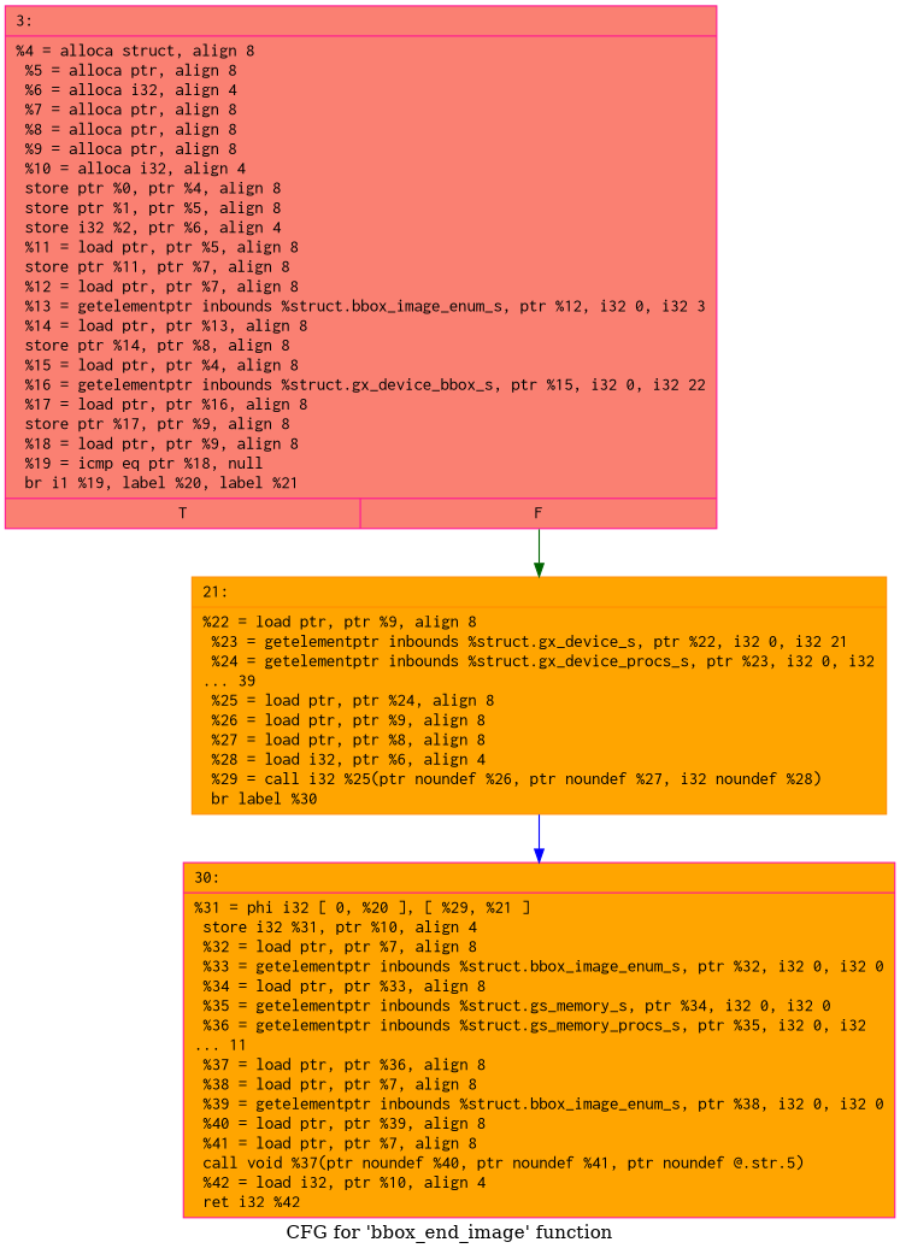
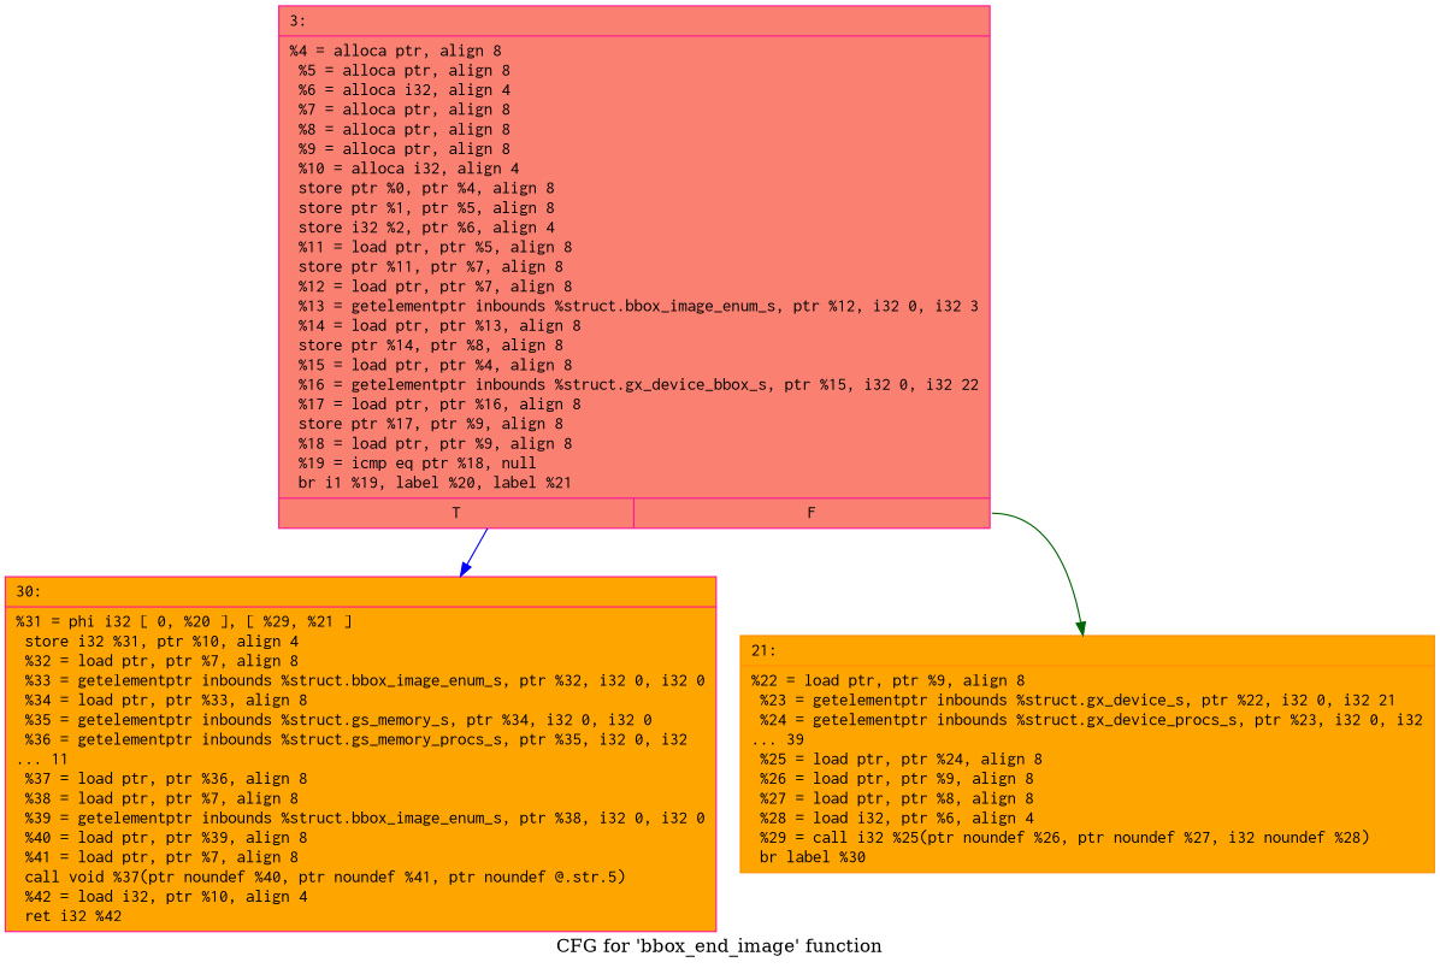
  digraph {
    label="CFG for 'bbox_end_image' function"
    node [color=deeppink fillcolor=orange fontname=Courier shape=record style=filled]
-   n1 [fillcolor=salmon label="{3:\l|  %4 = alloca struct, align 8\l  %5 = alloca ptr, align 8\l  %6 = alloca i32, align 4\l  %7 = alloca ptr, align 8\l  %8 = alloca ptr, align 8\l  %9 = alloca ptr, align 8\l  %10 = alloca i32, align 4\l  store ptr %0, ptr %4, align 8\l  store ptr %1, ptr %5, align 8\l  store i32 %2, ptr %6, align 4\l  %11 = load ptr, ptr %5, align 8\l  store ptr %11, ptr %7, align 8\l  %12 = load ptr, ptr %7, align 8\l  %13 = getelementptr inbounds %struct.bbox_image_enum_s, ptr %12, i32 0, i32 3\l  %14 = load ptr, ptr %13, align 8\l  store ptr %14, ptr %8, align 8\l  %15 = load ptr, ptr %4, align 8\l  %16 = getelementptr inbounds %struct.gx_device_bbox_s, ptr %15, i32 0, i32 22\l  %17 = load ptr, ptr %16, align 8\l  store ptr %17, ptr %9, align 8\l  %18 = load ptr, ptr %9, align 8\l  %19 = icmp eq ptr %18, null\l  br i1 %19, label %20, label %21\l|{<s0>T|<s1>F}}"]
+   n1 [fillcolor=salmon label="{3:\l|  %4 = alloca ptr, align 8\l  %5 = alloca ptr, align 8\l  %6 = alloca i32, align 4\l  %7 = alloca ptr, align 8\l  %8 = alloca ptr, align 8\l  %9 = alloca ptr, align 8\l  %10 = alloca i32, align 4\l  store ptr %0, ptr %4, align 8\l  store ptr %1, ptr %5, align 8\l  store i32 %2, ptr %6, align 4\l  %11 = load ptr, ptr %5, align 8\l  store ptr %11, ptr %7, align 8\l  %12 = load ptr, ptr %7, align 8\l  %13 = getelementptr inbounds %struct.bbox_image_enum_s, ptr %12, i32 0, i32 3\l  %14 = load ptr, ptr %13, align 8\l  store ptr %14, ptr %8, align 8\l  %15 = load ptr, ptr %4, align 8\l  %16 = getelementptr inbounds %struct.gx_device_bbox_s, ptr %15, i32 0, i32 22\l  %17 = load ptr, ptr %16, align 8\l  store ptr %17, ptr %9, align 8\l  %18 = load ptr, ptr %9, align 8\l  %19 = icmp eq ptr %18, null\l  br i1 %19, label %20, label %21\l|{<s0>T|<s1>F}}"]
    n2 [color=darkorange label="{21:\l|  %22 = load ptr, ptr %9, align 8\l  %23 = getelementptr inbounds %struct.gx_device_s, ptr %22, i32 0, i32 21\l  %24 = getelementptr inbounds %struct.gx_device_procs_s, ptr %23, i32 0, i32\l... 39\l  %25 = load ptr, ptr %24, align 8\l  %26 = load ptr, ptr %9, align 8\l  %27 = load ptr, ptr %8, align 8\l  %28 = load i32, ptr %6, align 4\l  %29 = call i32 %25(ptr noundef %26, ptr noundef %27, i32 noundef %28)\l  br label %30\l}"]
    n3 [label="{30:\l|  %31 = phi i32 [ 0, %20 ], [ %29, %21 ]\l  store i32 %31, ptr %10, align 4\l  %32 = load ptr, ptr %7, align 8\l  %33 = getelementptr inbounds %struct.bbox_image_enum_s, ptr %32, i32 0, i32 0\l  %34 = load ptr, ptr %33, align 8\l  %35 = getelementptr inbounds %struct.gs_memory_s, ptr %34, i32 0, i32 0\l  %36 = getelementptr inbounds %struct.gs_memory_procs_s, ptr %35, i32 0, i32\l... 11\l  %37 = load ptr, ptr %36, align 8\l  %38 = load ptr, ptr %7, align 8\l  %39 = getelementptr inbounds %struct.bbox_image_enum_s, ptr %38, i32 0, i32 0\l  %40 = load ptr, ptr %39, align 8\l  %41 = load ptr, ptr %7, align 8\l  call void %37(ptr noundef %40, ptr noundef %41, ptr noundef @.str.5)\l  %42 = load i32, ptr %10, align 4\l  ret i32 %42\l}"]
    n1 -> n2 [color=darkgreen tailport=s1]
-   n2 -> n3 [color=blue]
+   n1 -> n3 [color=blue]
  }
